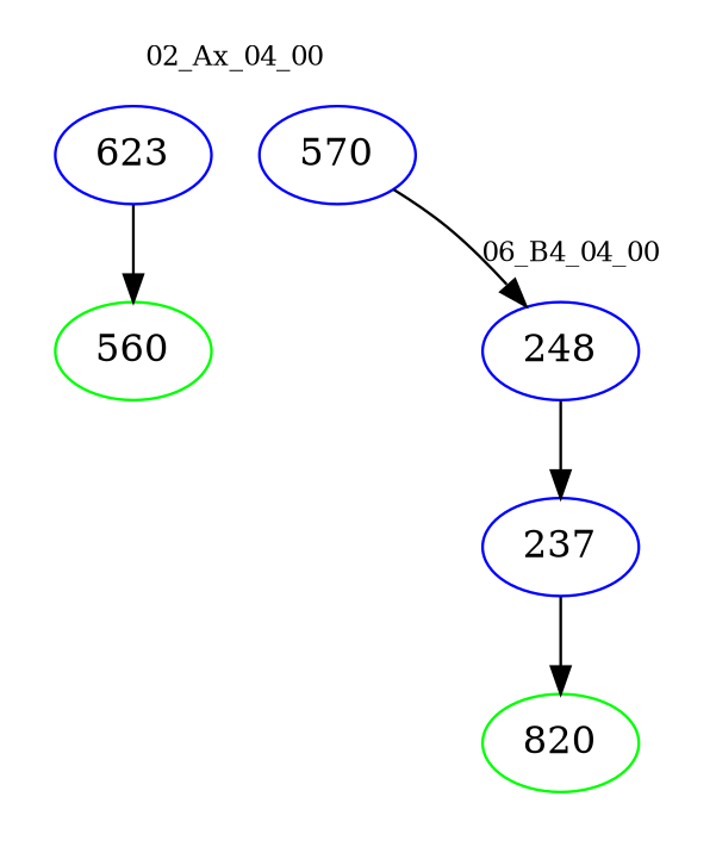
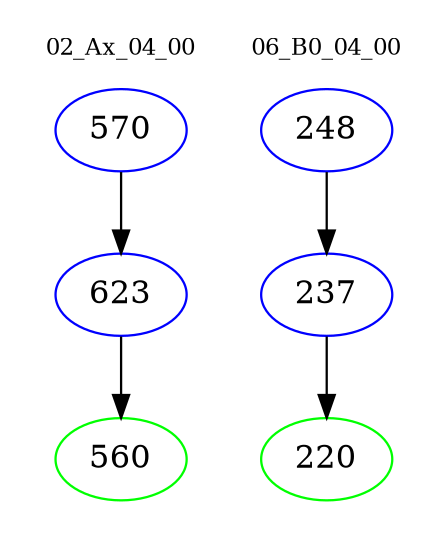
  digraph {
    node [color=blue]
    edge [color=black]
    n1 [label=570]
    n2 [color=green label=560]
    n3 [label=623]
    n4 [label=248]
-   n5 [color=green label=820]
+   n5 [color=green label=220]
    n6 [label=237]
    subgraph cluster_1 {
      color=white
      fontsize=10
      label="02_Ax_04_00"
      n1
      n2
      n3
    }
    subgraph cluster_2 {
      color=white
      fontsize=10
-     label="06_B4_04_00"
+     label="06_B0_04_00"
      n4
      n5
      n6
    }
-   n1 -> n4
+   n1 -> n3
    n3 -> n2
    n4 -> n6
    n6 -> n5
  }
